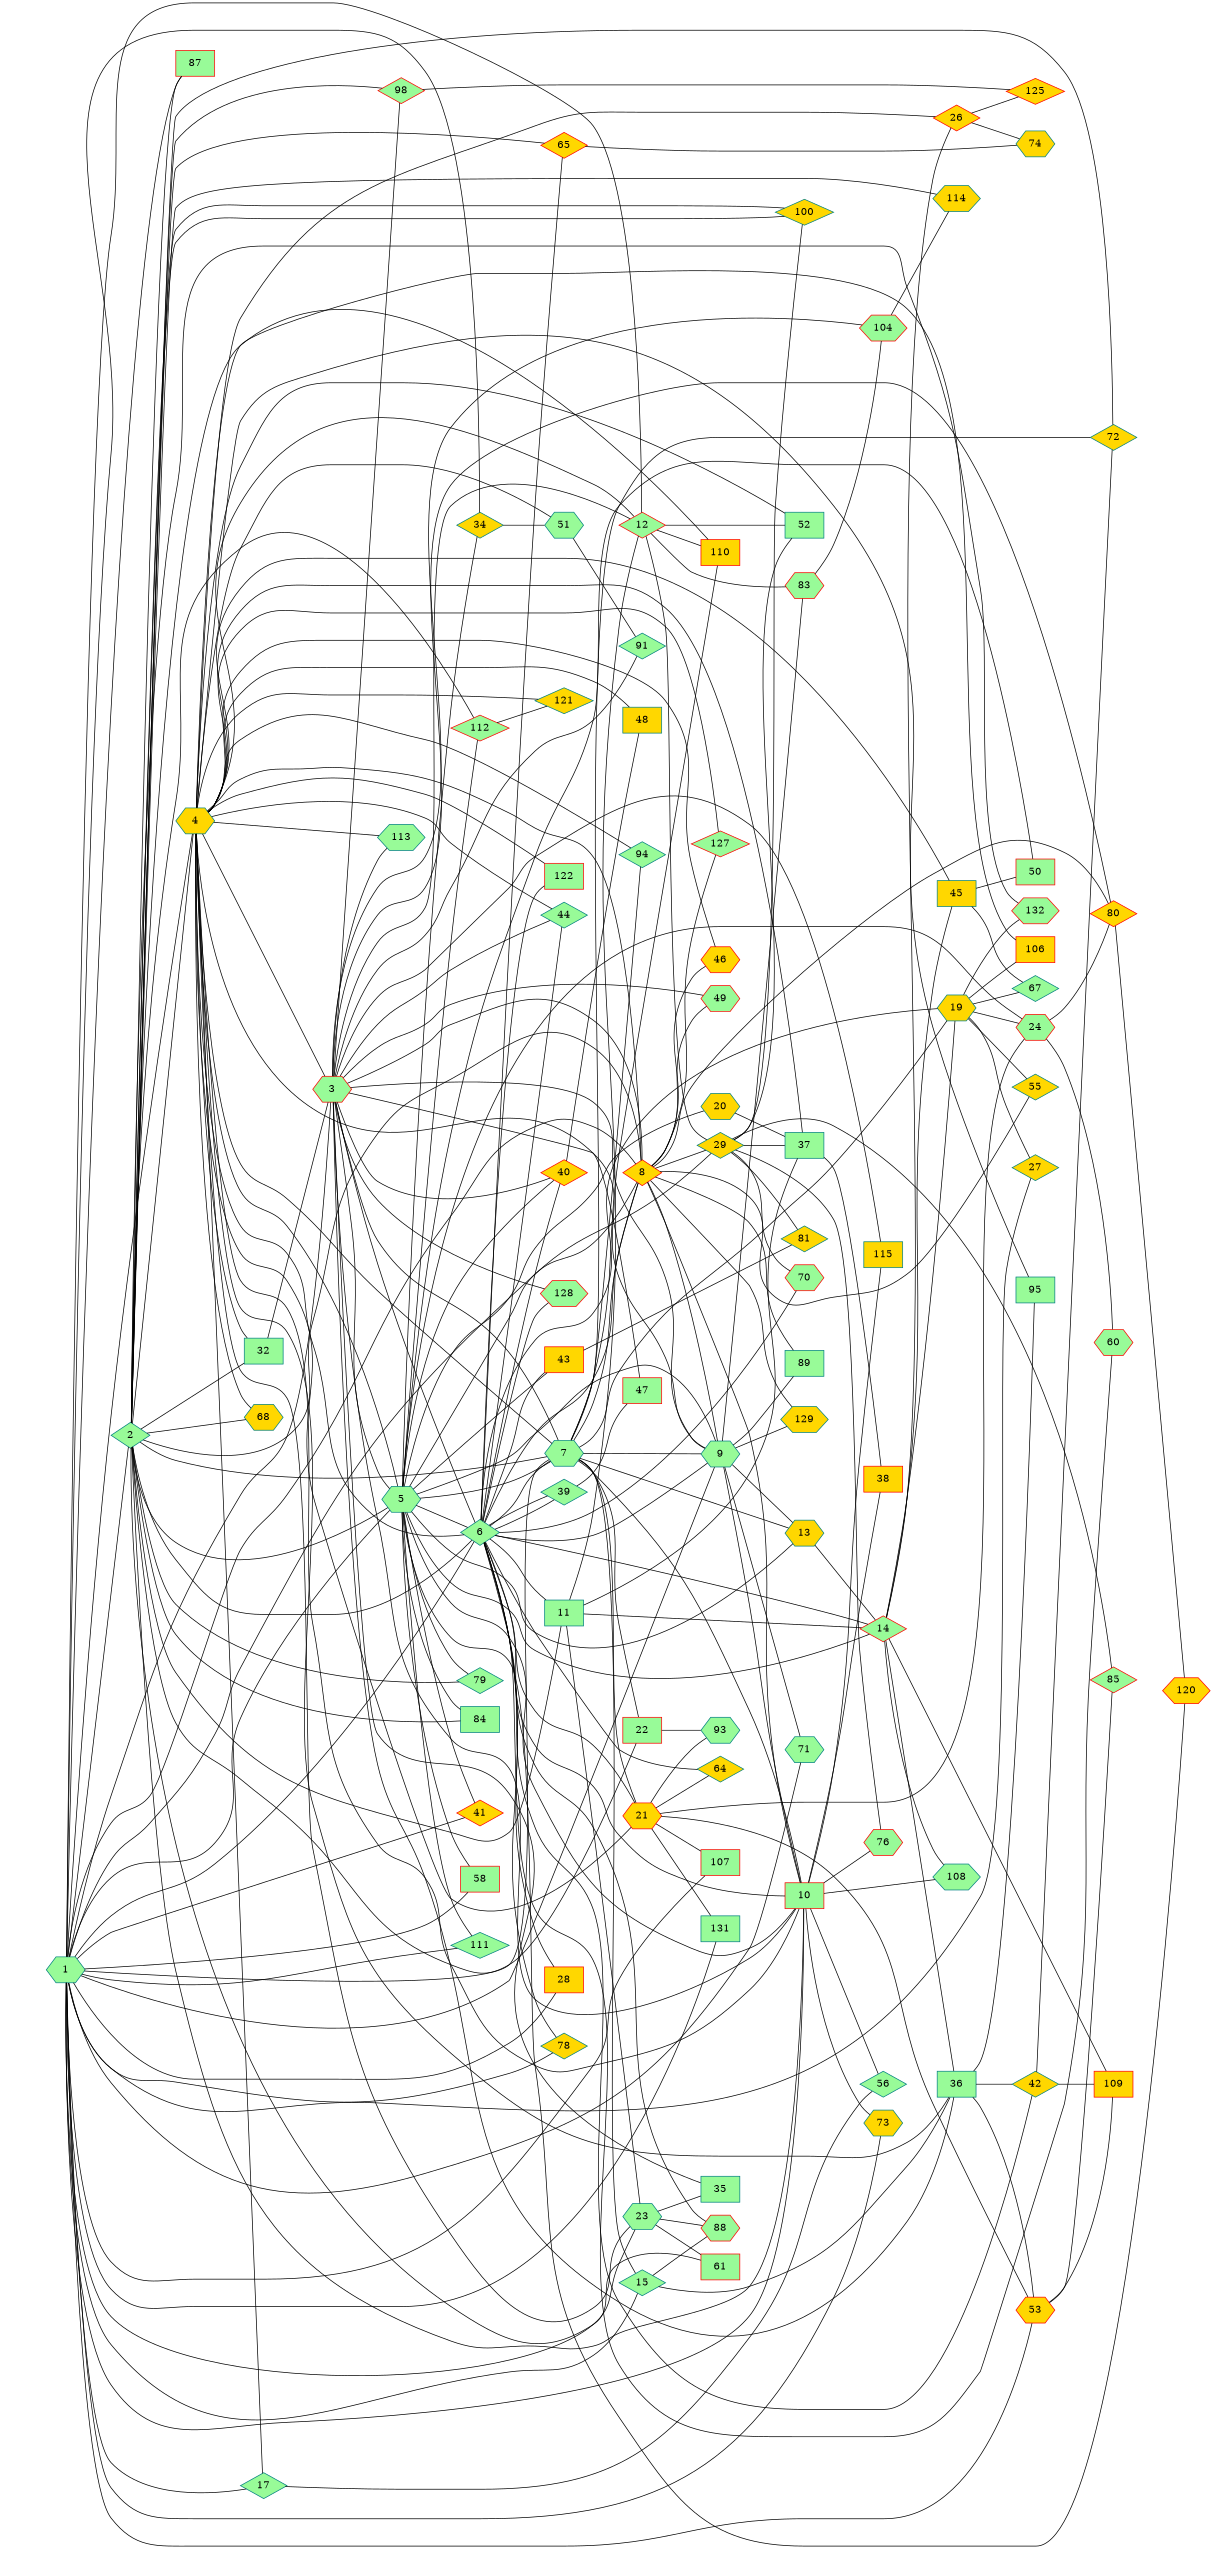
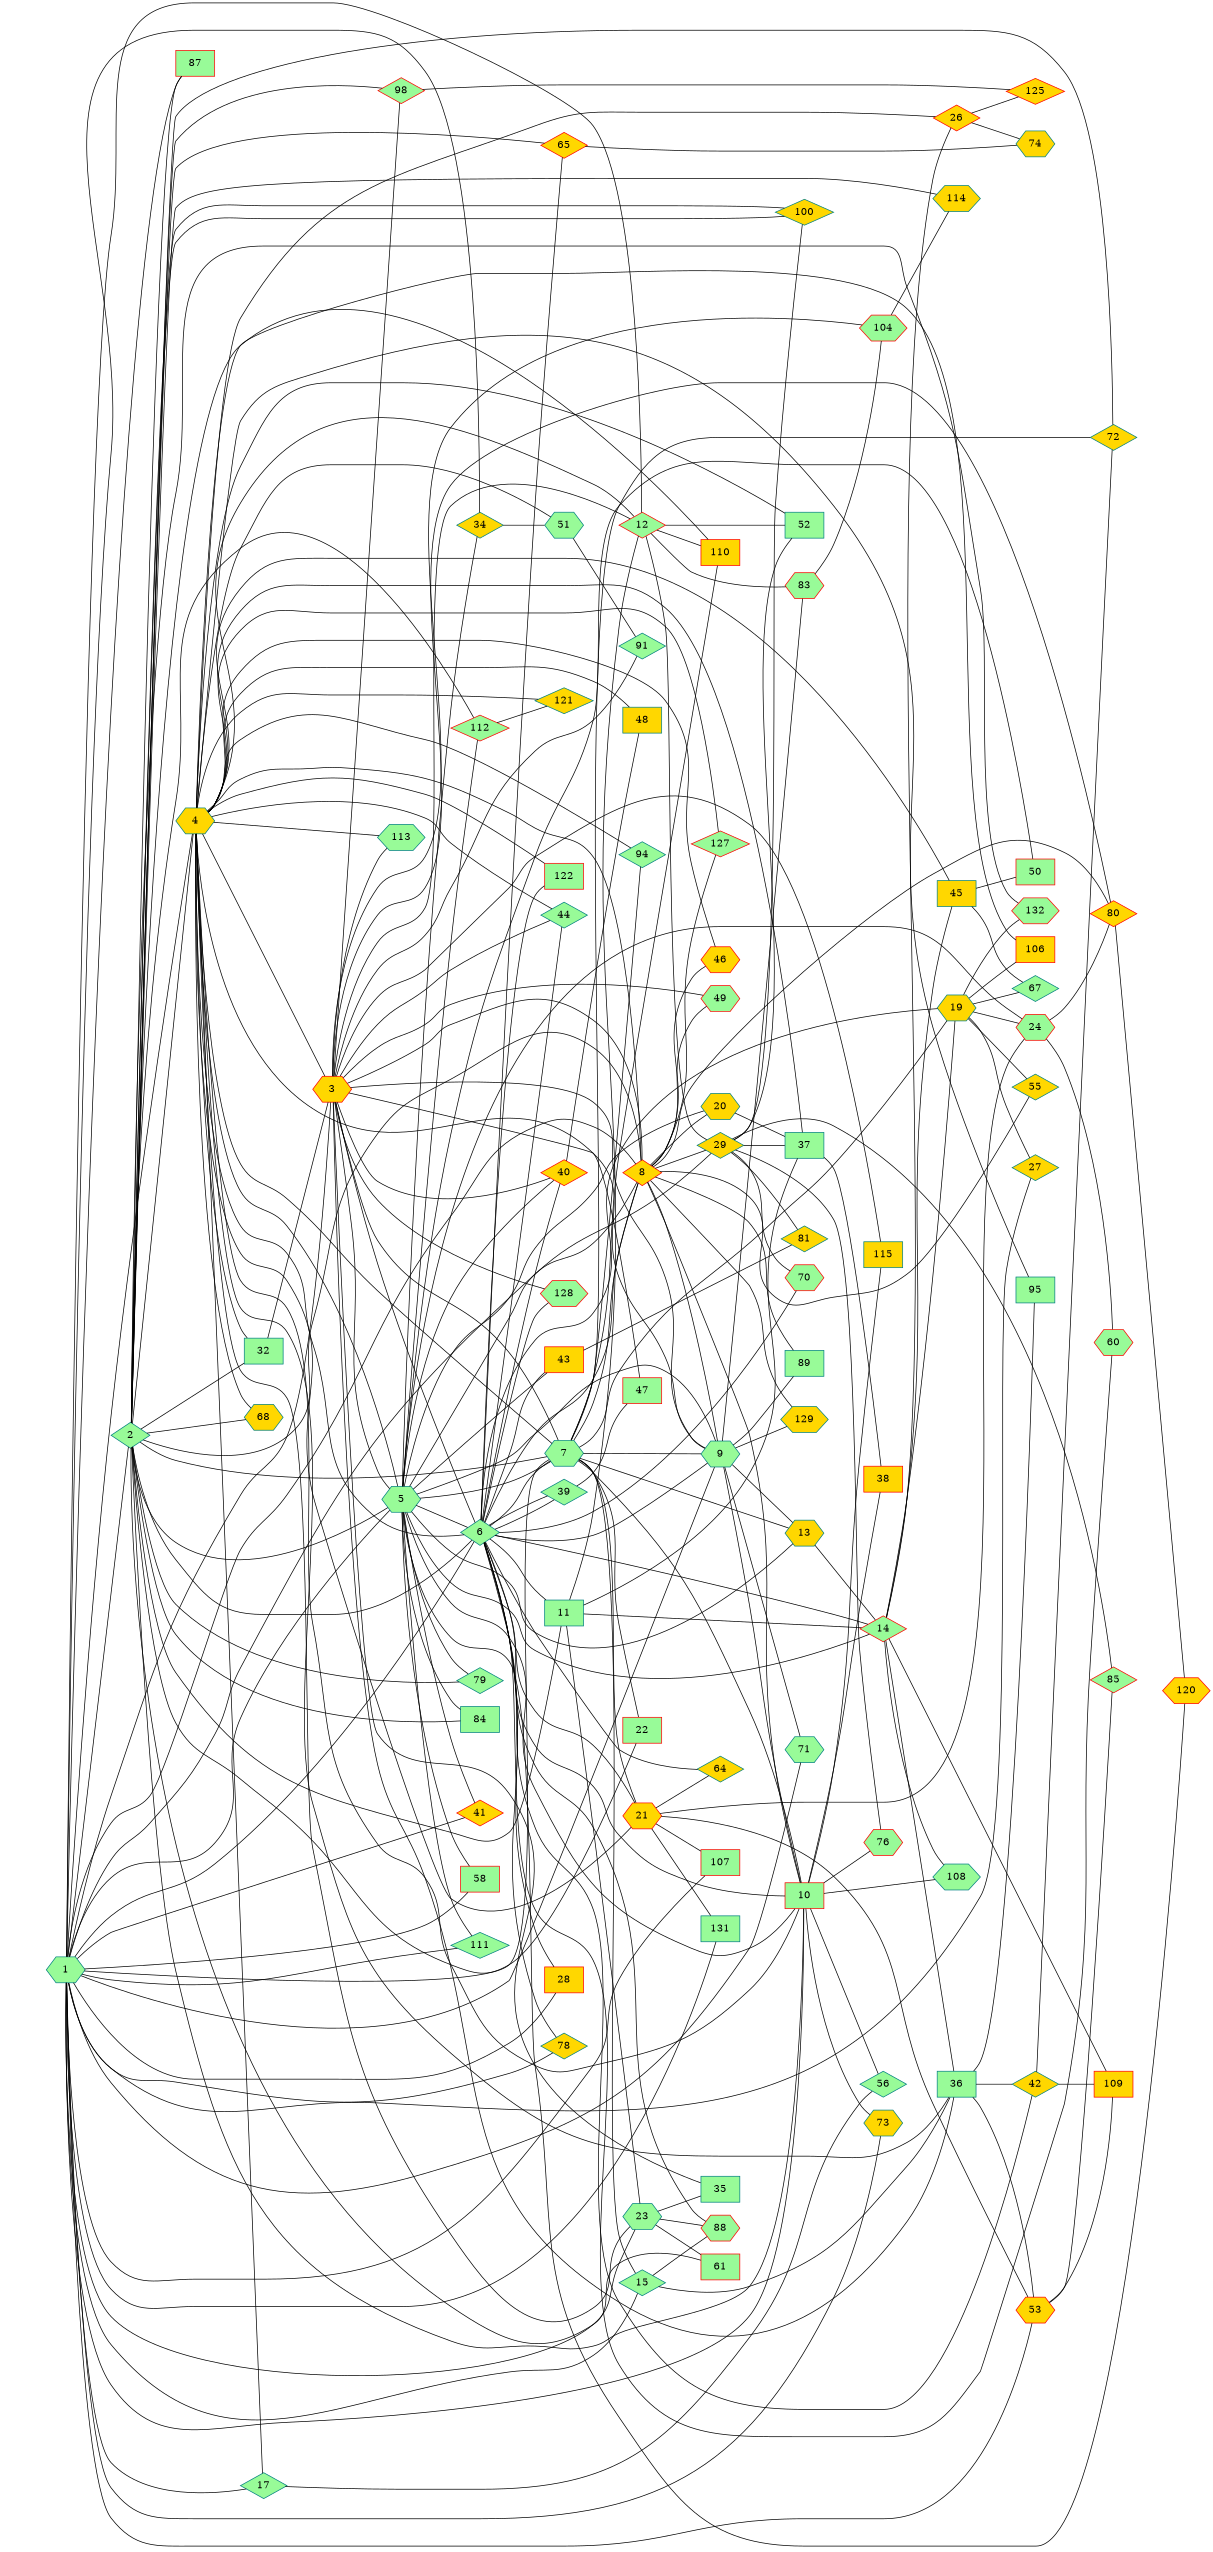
  graph {
    fontname="DejaVu Serif"
    rankdir=LR
    node [color=teal fillcolor=palegreen fontname="DejaVu Serif" shape=diamond style=filled]
    edge [fontname="DejaVu Serif"]
    1 [shape=hexagon super="+25"]
    2 [super="+105"]
-   3 [color=red shape=hexagon super="+18"]
+   3 [color=red fillcolor=gold shape=hexagon super="+18"]
    4 [fillcolor=gold shape=hexagon super="+82"]
    5 [shape=hexagon super="+31"]
    6 [super="+102"]
    7 [shape=hexagon super="+86"]
    8 [color=red fillcolor=gold super="+118"]
    9 [shape=hexagon super="+57"]
    10 [color=red shape=box super="+63"]
    12 [color=red super="+69"]
    15
    17
    23 [shape=hexagon super="+97"]
    27 [fillcolor=gold]
    28 [color=red fillcolor=gold shape=box]
    29 [fillcolor=gold super="+130"]
    34 [fillcolor=gold super="+126"]
    41 [color=red fillcolor=gold super="+101"]
    53 [color=red fillcolor=gold shape=hexagon super="+59"]
    58 [color=red shape=box]
    71 [shape=hexagon]
    73 [fillcolor=gold shape=hexagon]
    78 [fillcolor=gold]
    87 [color=red shape=box]
    107 [color=red shape=box]
    111
    131 [shape=box]
    11 [shape=box super="+16"]
    22 [color=red shape=box]
    32 [shape=box]
    61 [color=red shape=box]
    65 [color=red fillcolor=gold]
    68 [fillcolor=gold shape=hexagon]
    72 [fillcolor=gold super="+75"]
    79
    84 [shape=box]
    98 [color=red]
    100 [fillcolor=gold]
    110 [color=red fillcolor=gold shape=box super="+116"]
    112 [color=red]
    114 [fillcolor=gold shape=hexagon]
    132 [color=red shape=hexagon]
    35 [shape=box]
    36 [shape=box super="+92"]
    40 [color=red fillcolor=gold super="+96"]
    44 [super="+119"]
    47 [color=red shape=box]
    49 [color=red shape=hexagon]
    80 [color=red fillcolor=gold super="+99"]
    91
    104 [color=red shape=hexagon]
    113 [shape=hexagon]
    115 [fillcolor=gold shape=box]
    128 [color=red shape=hexagon]
    21 [color=red fillcolor=gold shape=hexagon super="+62"]
    26 [color=red fillcolor=gold]
    37 [shape=box super="+103"]
    45 [fillcolor=gold shape=box]
    46 [color=red fillcolor=gold shape=hexagon]
    48 [fillcolor=gold shape=box]
    51 [shape=hexagon]
    52 [shape=box]
    94
    95 [shape=box]
    106 [color=red fillcolor=gold shape=box]
    121 [fillcolor=gold]
    122 [color=red shape=box]
    127 [color=red]
    13 [fillcolor=gold shape=hexagon super="+30"]
    14 [color=red super="+54"]
    20 [fillcolor=gold shape=hexagon super="+124"]
    24 [color=red shape=hexagon super="+33"]
    43 [color=red fillcolor=gold shape=box super="+77"]
    50 [color=red shape=box]
    120 [color=red fillcolor=gold shape=hexagon]
    19 [fillcolor=gold shape=hexagon super="+66"]
    39
    42 [fillcolor=gold super="+123"]
    60 [color=red shape=hexagon]
    64 [fillcolor=gold]
    70 [color=red shape=hexagon]
    88 [color=red shape=hexagon super="+117"]
    55 [fillcolor=gold]
    89 [shape=box]
    129 [fillcolor=gold shape=hexagon]
    83 [color=red shape=hexagon]
    38 [color=red fillcolor=gold shape=box]
    56
    76 [color=red shape=hexagon]
    108 [shape=hexagon]
    81 [fillcolor=gold]
    85 [color=red]
    109 [color=red fillcolor=gold shape=box]
-   93 [shape=hexagon]
    74 [fillcolor=gold shape=hexagon]
    125 [color=red fillcolor=gold]
    67
    1 -- 2
    1 -- 3
    1 -- 4
    1 -- 5
    1 -- 6
    1 -- 7
    1 -- 8
    1 -- 9
    1 -- 10
    1 -- 12
    1 -- 15
    1 -- 17
    1 -- 23
    1 -- 27
    1 -- 28
    1 -- 29
    1 -- 34 [weight=2]
    1 -- 41 [weight=2]
    1 -- 53
    1 -- 58
    1 -- 71
    1 -- 73
    1 -- 78
    1 -- 87
    1 -- 107
    1 -- 111
    1 -- 131
    2 -- 4
    2 -- 5
    2 -- 6
    2 -- 7
    2 -- 8
    2 -- 10 [weight=2]
    2 -- 87
    2 -- 11
    2 -- 22 [weight=2]
    2 -- 32
    2 -- 61
    2 -- 65
    2 -- 68
    2 -- 72
    2 -- 79
    2 -- 84
    2 -- 98
    2 -- 100
    2 -- 100
    2 -- 110
    2 -- 112
    2 -- 114
    2 -- 132
    3 -- 4
    3 -- 5
    3 -- 6
    3 -- 7
    3 -- 8
    3 -- 9
-   3 -- 10
    3 -- 12
    3 -- 98
    3 -- 35
    3 -- 36
    3 -- 40
    3 -- 44
    3 -- 47
    3 -- 49
    3 -- 80
    3 -- 91
    3 -- 104
    3 -- 113
    3 -- 115
    3 -- 128
    4 -- 5
    4 -- 6
    4 -- 7
    4 -- 8
    4 -- 9
    4 -- 10
    4 -- 12
    4 -- 17
    4 -- 23
    4 -- 32
    4 -- 68
    4 -- 36
    4 -- 44
    4 -- 113
    4 -- 21 [weight=2]
    4 -- 26
    4 -- 37
    4 -- 45
    4 -- 46
    4 -- 48
    4 -- 51
    4 -- 52
    4 -- 94
    4 -- 95
    4 -- 106
    4 -- 121
    4 -- 122
    4 -- 127
    5 -- 6 [weight=2]
    5 -- 7
    5 -- 8
    5 -- 9
    5 -- 10
    5 -- 34
    5 -- 41
    5 -- 58
    5 -- 111
    5 -- 79
    5 -- 84
    5 -- 112
    5 -- 40
    5 -- 13
    5 -- 14
    5 -- 20
    5 -- 24
    5 -- 43
    5 -- 50
    5 -- 120
    6 -- 7
    6 -- 8
    6 -- 9
    6 -- 10
    6 -- 28
    6 -- 78
    6 -- 11
    6 -- 65
    6 -- 40
    6 -- 44
    6 -- 128
    6 -- 21
    6 -- 122
    6 -- 14
    6 -- 43 [weight=2]
    6 -- 19
    6 -- 39
    6 -- 39
    6 -- 42
    6 -- 60
    6 -- 64
    6 -- 70
    6 -- 88
    7 -- 8
    7 -- 9
    7 -- 10 [weight=2]
    7 -- 15
    7 -- 22
    7 -- 72
    7 -- 110
    7 -- 21
    7 -- 94
    7 -- 13
    7 -- 19
    8 -- 9
    8 -- 10
    8 -- 29
    8 -- 49
    8 -- 80
    8 -- 46
    8 -- 127
+   8 -- 20
    8 -- 55
    8 -- 89
    8 -- 129
    9 -- 10
    9 -- 71
    9 -- 13
    9 -- 89
    9 -- 129
    9 -- 83
    10 -- 73
    10 -- 115
    10 -- 38
    10 -- 56
    10 -- 76
    10 -- 108
    12 -- 29
    12 -- 110
    12 -- 52
    12 -- 83
    15 -- 36
    15 -- 88
    17 -- 56
    23 -- 61
    23 -- 35
    23 -- 88
    29 -- 100
    29 -- 37
    29 -- 52
    29 -- 70
    29 -- 76
    29 -- 81
    29 -- 85
    34 -- 51
    53 -- 85
    53 -- 109
    11 -- 12
    11 -- 23
    11 -- 37
    11 -- 14
-   22 -- 93
    32 -- 3
    65 -- 74
    98 -- 125
    112 -- 121
    36 -- 53
    36 -- 95
    36 -- 42
    40 -- 48
    80 -- 120
    104 -- 114
    21 -- 53
    21 -- 107
    21 -- 131
    21 -- 24
    21 -- 64
-   21 -- 93
    26 -- 74
    26 -- 125
    37 -- 38
    45 -- 50
    45 -- 67
    51 -- 91
    13 -- 14
    14 -- 36
    14 -- 26
    14 -- 45
    14 -- 19
    14 -- 108
    14 -- 109
    20 -- 37
    24 -- 80
    24 -- 60
    43 -- 81
    19 -- 27
    19 -- 132
    19 -- 106
    19 -- 24
    19 -- 55
    19 -- 67
    39 -- 47
    42 -- 72
    42 -- 109
    83 -- 104
  }
